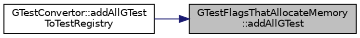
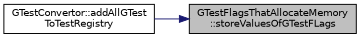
  digraph {
    rankdir=RL
    node [color=black fontname=Helvetica fontsize=10 shape=record style=filled]
-   n1 [fillcolor=grey75 fontcolor=black height=0.2 label="GTestFlagsThatAllocateMemory\l::addAllGTest" width=0.4]
+   n1 [fillcolor=grey75 fontcolor=black height=0.2 label="GTestFlagsThatAllocateMemory\l::storeValuesOfGTestFLags" width=0.4]
    n2 [fillcolor=white height=0.2 label="GTestConvertor::addAllGTest\lToTestRegistry" width=0.4]
    n1 -> n2 [color=midnightblue dir=back fontname=Helvetica fontsize=10 labelfontname=Helvetica labelfontsize=10 style=solid]
  }
